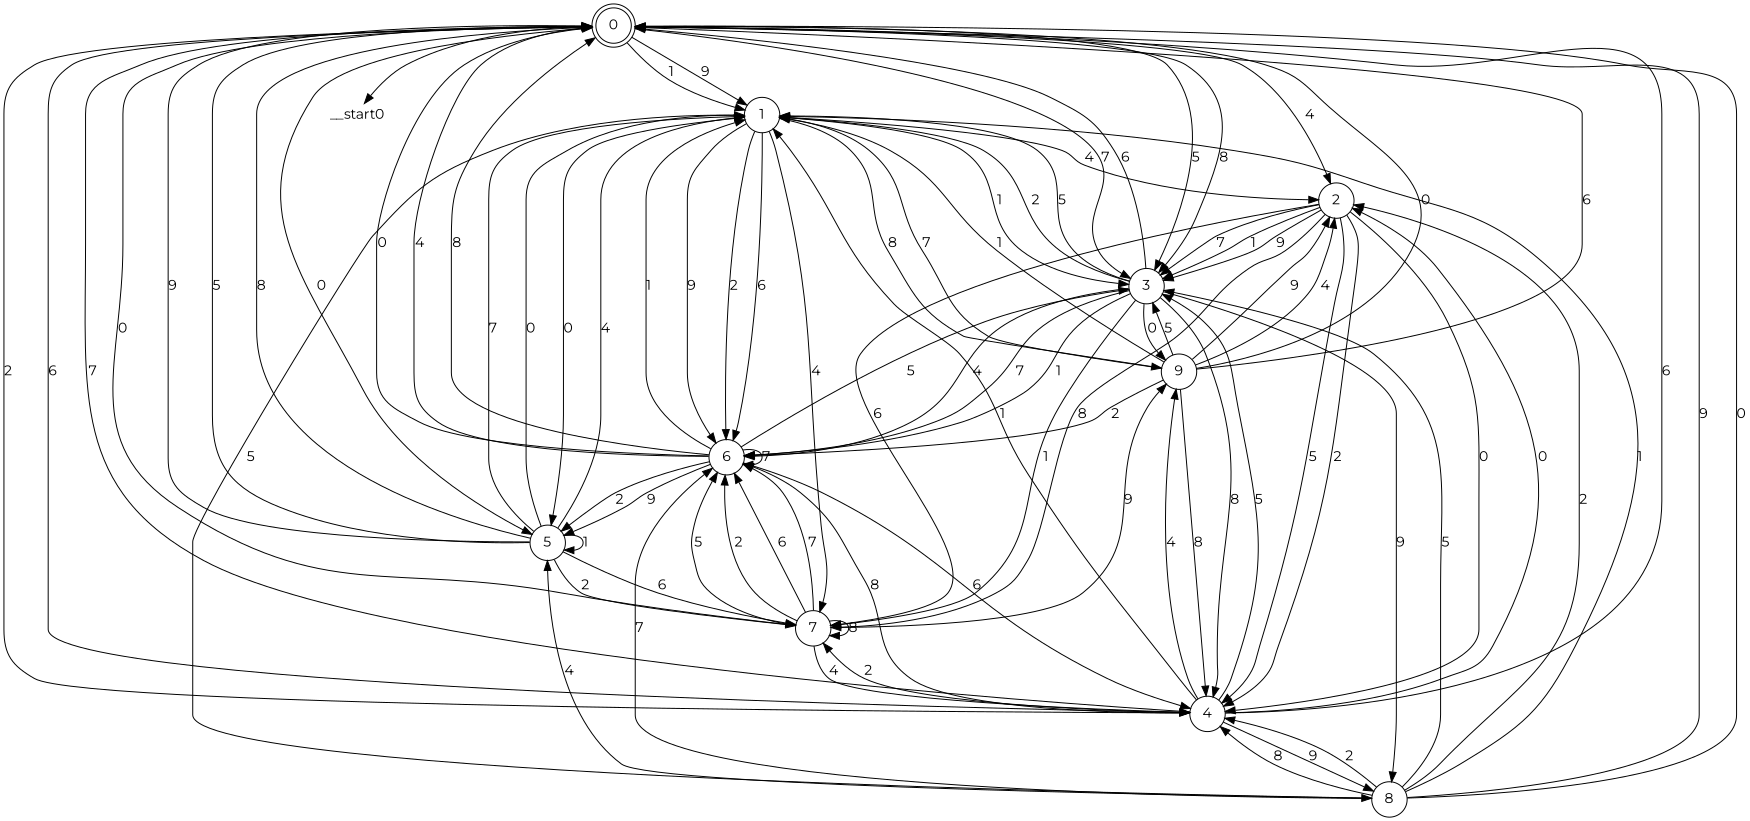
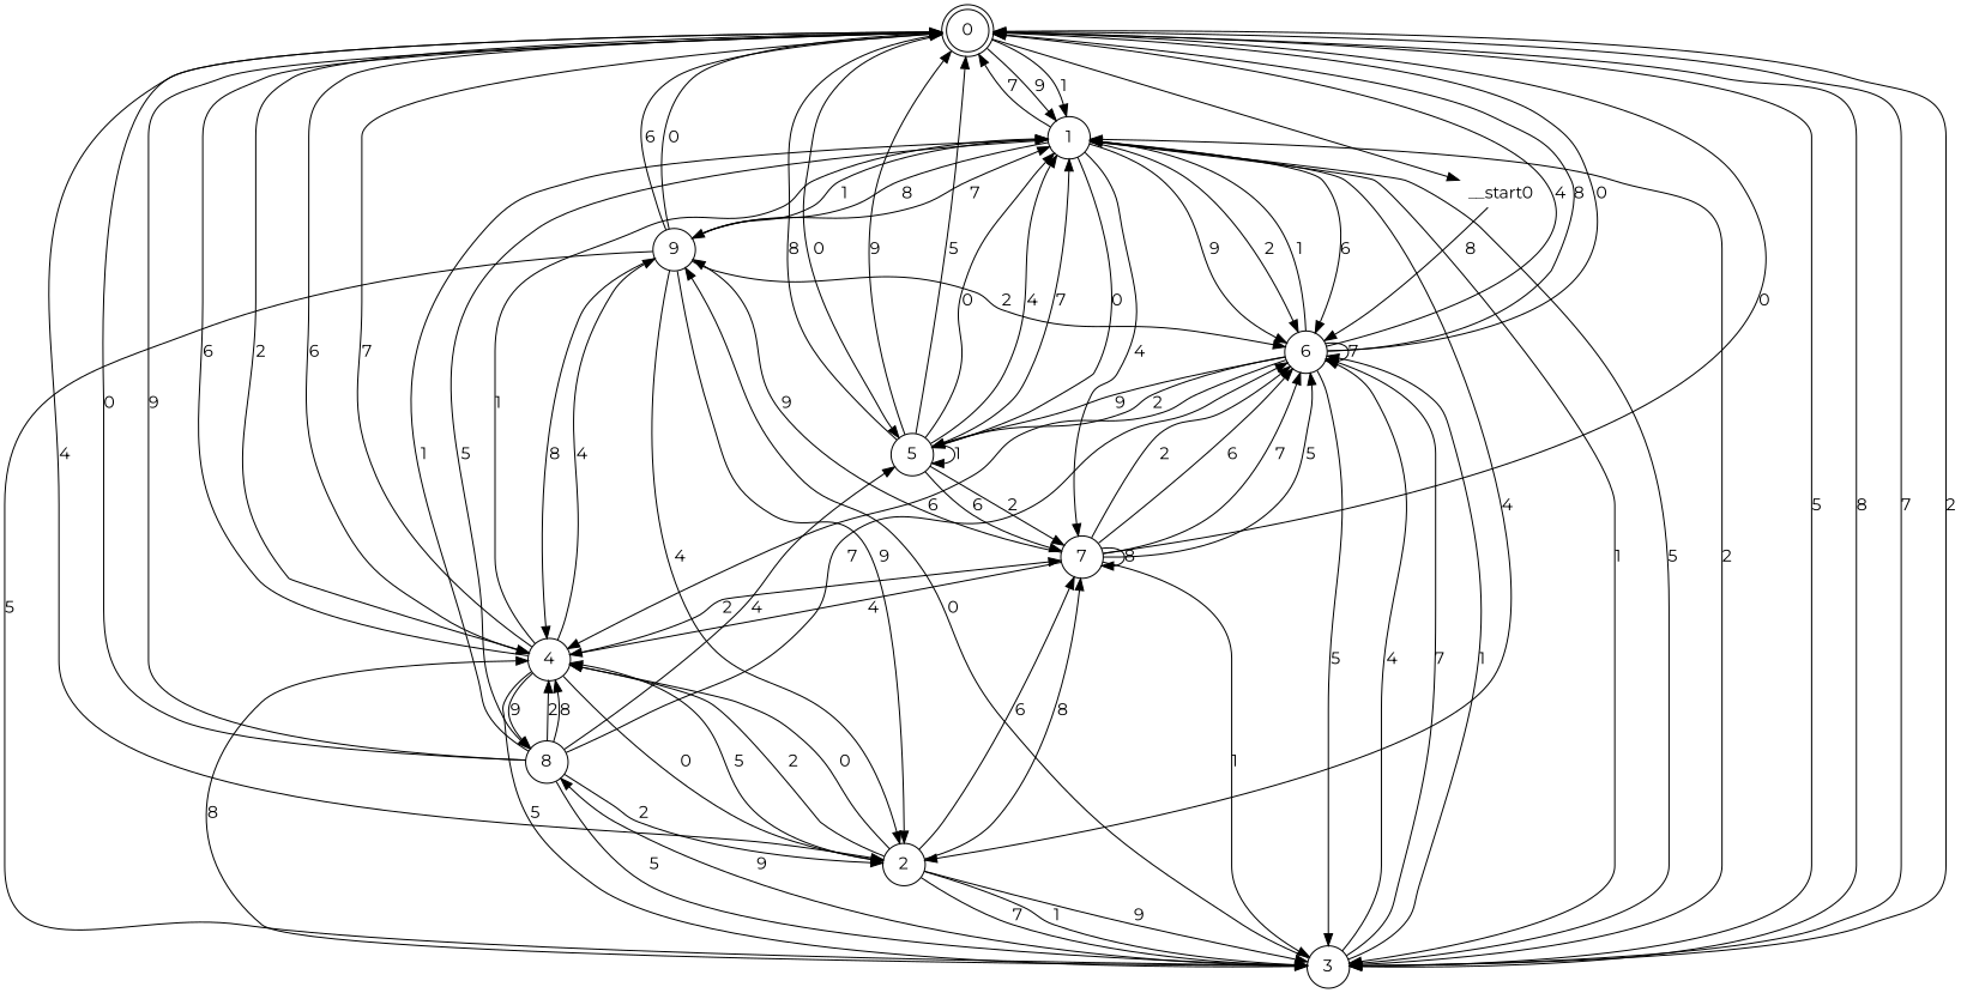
  digraph {
    fontname=Montserrat
    node [fontname=Montserrat shape=circle]
    edge [fontname=Montserrat]
    n1 [label=0 shape=doublecircle]
    n2 [label=1]
    n3 [label=2]
    n4 [label=3]
    n5 [label=4]
    n6 [label=5]
    __start0 [height=0 shape=none width=0]
    n8 [label=6]
    n9 [label=7]
    n10 [label=8]
    n11 [label=9]
    n1 -> n2 [label=9]
    n1 -> n2 [label=1]
    n1 -> n3 [label=4]
    n1 -> n4 [label=5]
    n1 -> n4 [label=8]
    n1 -> n4 [label=7]
    n1 -> n5 [label=2]
    n1 -> n5 [label=6]
    n1 -> n6 [label=0]
    n1 -> __start0
+   n2 -> n1 [label=7]
    n2 -> n3 [label=4]
    n2 -> n4 [label=1]
    n2 -> n6 [label=0]
    n2 -> n8 [label=9]
    n2 -> n8 [label=2]
    n2 -> n8 [label=6]
    n2 -> n9 [label=4]
    n2 -> n10 [label=5]
    n2 -> n11 [label=8]
    n3 -> n4 [label=9]
    n3 -> n4 [label=7]
    n3 -> n4 [label=1]
    n3 -> n5 [label=5]
    n3 -> n5 [label=2]
    n3 -> n5 [label=0]
    n3 -> n9 [label=8]
    n3 -> n9 [label=6]
-   n4 -> n1 [label=6]
+   n4 -> n1 [label=2]
    n4 -> n2 [label=5]
    n4 -> n2 [label=2]
    n4 -> n5 [label=8]
    n4 -> n8 [label=4]
    n4 -> n8 [label=7]
    n4 -> n8 [label=1]
    n4 -> n10 [label=9]
    n4 -> n11 [label=0]
    n5 -> n1 [label=7]
    n5 -> n1 [label=6]
    n5 -> n2 [label=1]
    n5 -> n3 [label=0]
    n5 -> n4 [label=5]
-   n5 -> n8 [label=8]
+   __start0 -> n8 [label=8]
    n5 -> n9 [label=2]
    n5 -> n10 [label=9]
    n5 -> n11 [label=4]
    n6 -> n1 [label=9]
    n6 -> n1 [label=5]
    n6 -> n1 [label=8]
    n6 -> n2 [label=4]
    n6 -> n2 [label=7]
    n6 -> n2 [label=0]
    n6 -> n6 [label=1]
    n6 -> n9 [label=2]
    n6 -> n9 [label=6]
    n8 -> n1 [label=4]
    n8 -> n1 [label=8]
    n8 -> n1 [label=0]
    n8 -> n2 [label=1]
    n8 -> n4 [label=5]
    n8 -> n5 [label=6]
    n8 -> n6 [label=9]
    n8 -> n6 [label=2]
    n8 -> n8 [label=7]
    n9 -> n1 [label=0]
-   n4 -> n9 [label=1]
+   n9 -> n4 [label=1]
    n9 -> n5 [label=4]
    n9 -> n8 [label=5]
    n9 -> n8 [label=2]
    n9 -> n8 [label=7]
    n9 -> n8 [label=6]
    n9 -> n9 [label=8]
    n9 -> n11 [label=9]
    n10 -> n1 [label=9]
    n10 -> n1 [label=0]
    n10 -> n2 [label=1]
    n10 -> n3 [label=2]
    n10 -> n4 [label=5]
    n10 -> n5 [label=2]
    n10 -> n5 [label=8]
    n10 -> n6 [label=4]
    n10 -> n8 [label=7]
    n11 -> n1 [label=0]
    n11 -> n1 [label=6]
    n11 -> n2 [label=7]
    n11 -> n2 [label=1]
    n11 -> n3 [label=9]
    n11 -> n3 [label=4]
    n11 -> n4 [label=5]
    n11 -> n5 [label=8]
    n11 -> n8 [label=2]
  }
